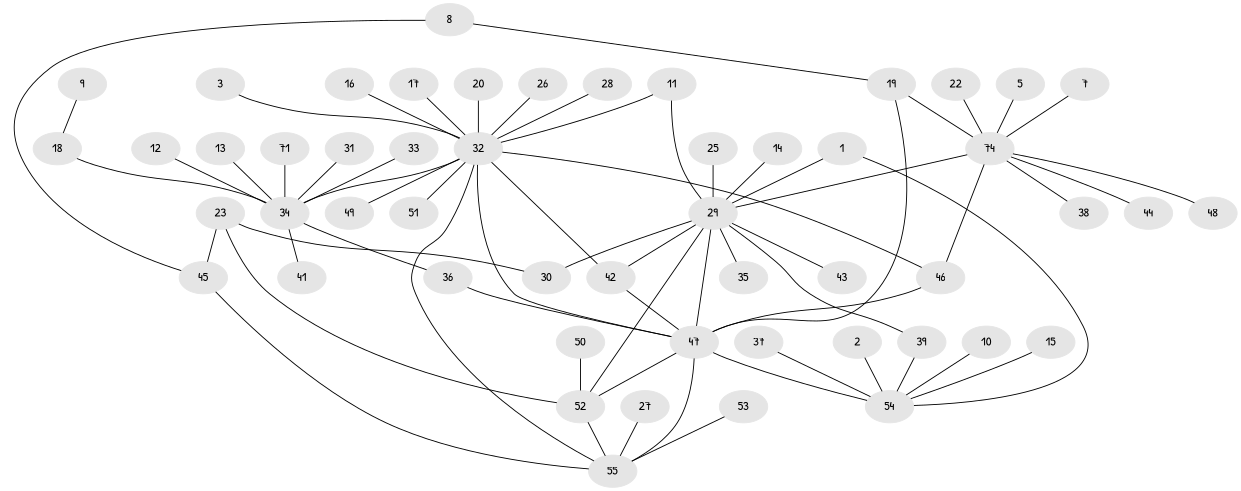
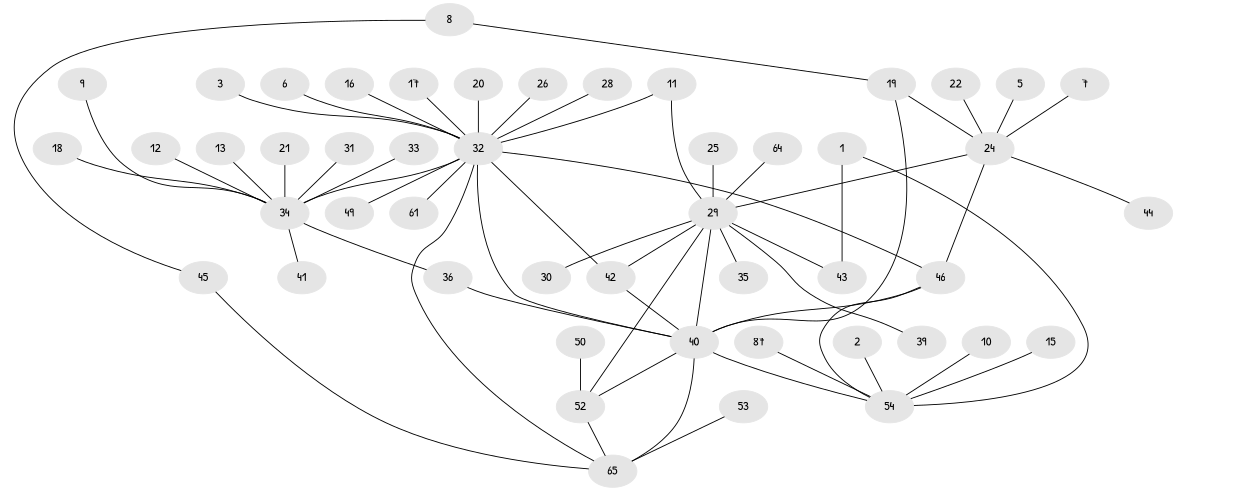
  graph {
    fontname="Patrick Hand"
    node [color=gray90 fontname="Patrick Hand" style=filled]
    edge [fontname="Patrick Hand" weight=1.0]
    1
    29
    54
    30
-   47
+   47 [label=40]
    52
    35
    39
    42
    43
    2
    3
    32
    34
    46
-   55
+   55 [label=65]
    49
-   51
+   51 [label=61]
    5
-   24 [label=74]
-   38
+   24
    44
-   48
+   6
    7
    8
    19
    45
    9
    36
    41
    10
    11
    12
    13
-   14
+   14 [label=64]
    15
    16
    17
    18
    20
-   21 [label=71]
+   21
    22
-   23
    25
    26
-   27
    28
    31
    33
-   37
+   37 [label=87]
    50
    53
-   1 -- 29
+   1 -- 43
    1 -- 54
    29 -- 30
    29 -- 47
    29 -- 52 [weight=2.0]
    29 -- 35
    29 -- 39
    29 -- 42
    29 -- 43
    47 -- 54
    47 -- 52
    47 -- 55
    52 -- 55
    42 -- 47
    2 -- 54
    3 -- 32
    32 -- 47
    32 -- 42
    32 -- 34 [weight=3.0]
    32 -- 46
    32 -- 55
    32 -- 49
    32 -- 51
    34 -- 36
    34 -- 41
-   39 -- 54
+   46 -- 54
    46 -- 47
    5 -- 24
    24 -- 29
    24 -- 46
-   24 -- 38
    24 -- 44
-   24 -- 48
+   6 -- 32
    7 -- 24
    8 -- 19
    8 -- 45
    19 -- 47
    19 -- 24 [weight=2.0]
    45 -- 55
-   9 -- 18
+   9 -- 34
    36 -- 47
    10 -- 54
    11 -- 29
    11 -- 32
    12 -- 34
    13 -- 34
    14 -- 29
    15 -- 54
    16 -- 32
    17 -- 32
    18 -- 34
    20 -- 32
    21 -- 34
    22 -- 24
-   23 -- 30
-   23 -- 52
-   23 -- 45
    25 -- 29
    26 -- 32
-   27 -- 55
    28 -- 32
    31 -- 34
    33 -- 34
    37 -- 54
    50 -- 52
    53 -- 55
  }
